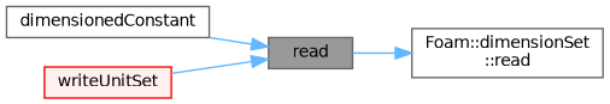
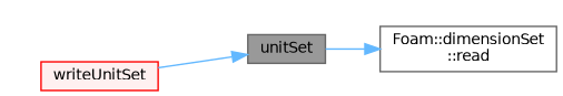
  digraph {
    rankdir=RL
    node [color=grey40 fillcolor=white fontname=Helvetica fontsize=10 shape=box style=filled]
    edge [color=steelblue1 dir=back fontname=Helvetica fontsize=10 labelfontname=Helvetica labelfontsize=10 style=solid]
-   n1 [color=gray40 fillcolor=grey60 fontcolor=black height=0.2 label=read width=0.4]
-   n2 [height=0.2 label=dimensionedConstant width=0.4]
+   n1 [color=gray40 fillcolor=grey60 fontcolor=black height=0.2 label=unitSet width=0.4]
    n3 [color=red fillcolor="#FFF0F0" height=0.2 label=writeUnitSet width=0.4]
    n4 [height=0.2 label="Foam::dimensionSet\l::read" width=0.4]
-   n1 -> n2
    n1 -> n3
    n4 -> n1
  }
